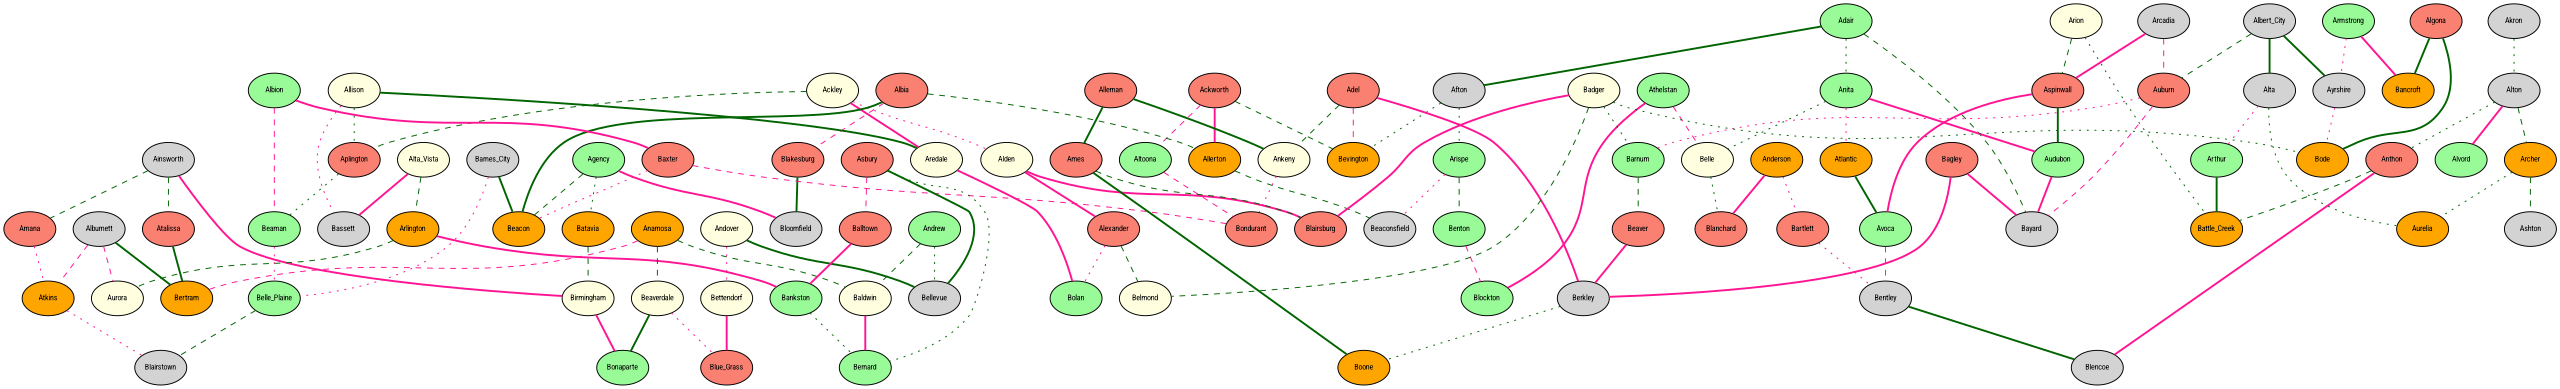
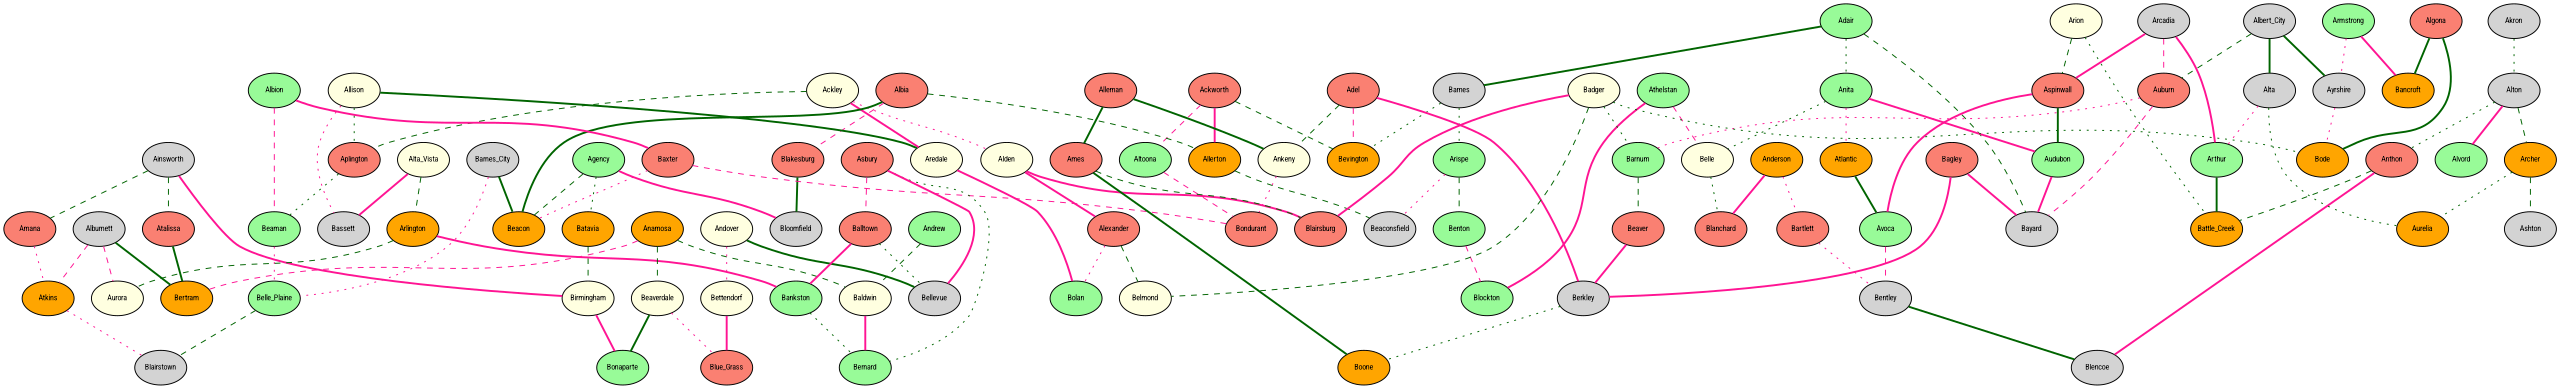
  graph {
    fontname="Roboto Condensed"
    node [fillcolor=salmon fontname="Roboto Condensed" fontsize=8 margin="0.05,0.03" style=filled]
    edge [color=darkgreen fontname="Roboto Condensed" style=bold]
    Ackley [fillcolor=lightyellow]
    Alden [fillcolor=lightyellow]
    Aplington
    Aredale [fillcolor=lightyellow]
    Alexander
    Blairsburg
    Beaman [fillcolor=palegreen]
    Bolan [fillcolor=palegreen]
    Allerton [fillcolor=orange]
    Ackworth
    Altoona [fillcolor=palegreen]
    Bevington [fillcolor=orange]
    Beaconsfield [fillcolor=lightgrey]
    Bondurant
    Adair [fillcolor=palegreen]
-   Afton [fillcolor=lightgrey]
+   Afton [fillcolor=lightgrey label=Barnes]
    Anita [fillcolor=palegreen]
    Bayard [fillcolor=lightgrey]
    Arispe [fillcolor=palegreen]
    Atlantic [fillcolor=orange]
    Audubon [fillcolor=palegreen]
    n22 [fillcolor=lightyellow label=Belle]
    Adel
    Ankeny [fillcolor=lightyellow]
    Berkley [fillcolor=lightgrey]
    Boone [fillcolor=orange]
    Benton [fillcolor=palegreen]
    Agency [fillcolor=palegreen]
    Batavia [fillcolor=orange]
    Beacon [fillcolor=orange]
    Bloomfield [fillcolor=lightgrey]
    Birmingham [fillcolor=lightyellow]
    Ainsworth [fillcolor=lightgrey]
    Amana
    Atalissa
    Atkins [fillcolor=orange]
    Bertram [fillcolor=orange]
    Beaverdale [fillcolor=lightyellow]
    Blue_Grass
    Bonaparte [fillcolor=palegreen]
    Akron [fillcolor=lightgrey]
    Alton [fillcolor=lightgrey]
    Alvord [fillcolor=palegreen]
    Anthon
    Archer [fillcolor=orange]
    Albert_City [fillcolor=lightgrey]
    Alta [fillcolor=lightgrey]
    Auburn
    Ayrshire [fillcolor=lightgrey]
    Arthur [fillcolor=palegreen]
    Aurelia [fillcolor=orange]
    Barnum [fillcolor=palegreen]
    Bode [fillcolor=orange]
    Albia
    Blakesburg
    Albion [fillcolor=palegreen]
    Baxter
    Belle_Plaine [fillcolor=palegreen]
    Alburnett [fillcolor=lightgrey]
    Aurora [fillcolor=lightyellow]
    Blairstown [fillcolor=lightgrey]
    Belmond [fillcolor=lightyellow]
    Bancroft [fillcolor=orange]
    Algona
    Alleman
    Ames
    Allison [fillcolor=lightyellow]
    Bassett [fillcolor=lightgrey]
    Battle_Creek [fillcolor=orange]
    Alta_Vista [fillcolor=lightyellow]
    Arlington [fillcolor=orange]
    Bankston [fillcolor=palegreen]
    Blencoe [fillcolor=lightgrey]
    Ashton [fillcolor=lightgrey]
    Anamosa [fillcolor=orange]
    Baldwin [fillcolor=lightyellow]
    Bernard [fillcolor=palegreen]
    Anderson [fillcolor=orange]
    Bartlett
    Blanchard
    Bentley [fillcolor=lightgrey]
    Andover [fillcolor=lightyellow]
    Bellevue [fillcolor=lightgrey]
    Bettendorf [fillcolor=lightyellow]
    Andrew [fillcolor=palegreen]
    Avoca [fillcolor=palegreen]
    Arcadia [fillcolor=lightgrey]
    Aspinwall
    Arion [fillcolor=lightyellow]
    Blockton [fillcolor=palegreen]
    Armstrong [fillcolor=palegreen]
    Asbury
    Balltown
    Athelstan [fillcolor=palegreen]
    Beaver
    Badger [fillcolor=lightyellow]
    Bagley
    Barnes_City [fillcolor=lightgrey]
    Ackley -- Alden [color=deeppink style=dotted]
    Ackley -- Aplington [style=dashed]
    Ackley -- Aredale [color=deeppink]
    Alden -- Alexander [color=deeppink]
    Alden -- Blairsburg [color=deeppink]
    Aplington -- Beaman [style=dotted]
    Aredale -- Bolan [color=deeppink]
    Alexander -- Bolan [color=deeppink style=dotted]
    Alexander -- Belmond [style=dashed]
    Beaman -- Belle_Plaine [color=deeppink style=dotted]
    Allerton -- Beaconsfield [style=dashed]
    Ackworth -- Allerton [color=deeppink]
    Ackworth -- Altoona [color=deeppink style=dashed]
    Ackworth -- Bevington [style=dashed]
    Altoona -- Bondurant [color=deeppink style=dashed]
    Adair -- Afton
    Adair -- Anita [style=dotted]
    Adair -- Bayard [style=dashed]
    Afton -- Bevington [style=dotted]
    Afton -- Arispe [style=dotted]
    Anita -- Atlantic [color=deeppink style=dotted]
    Anita -- Audubon [color=deeppink]
    Anita -- n22 [style=dotted]
    Arispe -- Beaconsfield [color=deeppink style=dotted]
    Arispe -- Benton [style=dashed]
    Atlantic -- Avoca
    Audubon -- Bayard [color=deeppink]
    n22 -- Blanchard [style=dotted]
    Adel -- Bevington [color=deeppink style=dashed]
    Adel -- Ankeny [style=dashed]
    Adel -- Berkley [color=deeppink]
    Ankeny -- Bondurant [color=deeppink style=dotted]
    Berkley -- Boone [style=dotted]
    Benton -- Blockton [color=deeppink style=dashed]
    Agency -- Batavia [style=dotted]
    Agency -- Beacon [style=dashed]
    Agency -- Bloomfield [color=deeppink]
    Batavia -- Birmingham [style=dashed]
    Birmingham -- Bonaparte [color=deeppink]
    Ainsworth -- Birmingham [color=deeppink]
    Ainsworth -- Amana [style=dashed]
    Ainsworth -- Atalissa [style=dashed]
    Amana -- Atkins [color=deeppink style=dotted]
    Atalissa -- Bertram
    Atkins -- Blairstown [color=deeppink style=dotted]
    Beaverdale -- Blue_Grass [color=deeppink style=dotted]
    Beaverdale -- Bonaparte
    Akron -- Alton [style=dotted]
    Alton -- Alvord [color=deeppink]
    Alton -- Anthon [style=dotted]
    Alton -- Archer [style=dashed]
    Anthon -- Battle_Creek [style=dashed]
    Anthon -- Blencoe [color=deeppink]
    Archer -- Aurelia [style=dotted]
    Archer -- Ashton [style=dashed]
    Albert_City -- Alta
    Albert_City -- Auburn [style=dashed]
    Albert_City -- Ayrshire
    Alta -- Arthur [color=deeppink style=dotted]
    Alta -- Aurelia [style=dotted]
    Auburn -- Bayard [color=deeppink style=dashed]
    Auburn -- Barnum [color=deeppink style=dotted]
    Ayrshire -- Bode [color=deeppink style=dotted]
    Arthur -- Battle_Creek
    Barnum -- Beaver [style=dashed]
    Albia -- Allerton [style=dashed]
    Albia -- Beacon
    Albia -- Blakesburg [color=deeppink style=dashed]
    Blakesburg -- Bloomfield
    Albion -- Beaman [color=deeppink style=dashed]
    Albion -- Baxter [color=deeppink]
    Baxter -- Bondurant [color=deeppink style=dashed]
    Baxter -- Beacon [color=deeppink style=dotted]
    Belle_Plaine -- Blairstown [style=dashed]
    Alburnett -- Atkins [color=deeppink style=dashed]
    Alburnett -- Bertram
    Alburnett -- Aurora [color=deeppink style=dashed]
    Algona -- Bode
    Algona -- Bancroft
    Alleman -- Ankeny
    Alleman -- Ames
    Ames -- Blairsburg [style=dashed]
    Ames -- Boone
    Allison -- Aplington [style=dotted]
    Allison -- Aredale
    Allison -- Bassett [color=deeppink style=dotted]
    Alta_Vista -- Bassett [color=deeppink]
    Alta_Vista -- Arlington [style=dashed]
    Arlington -- Aurora [style=dashed]
    Arlington -- Bankston [color=deeppink]
    Bankston -- Bernard [style=dotted]
    Anamosa -- Bertram [color=deeppink style=dashed]
    Anamosa -- Beaverdale [style=dashed]
    Anamosa -- Baldwin [style=dashed]
    Baldwin -- Bernard [color=deeppink]
    Anderson -- Bartlett [color=deeppink style=dotted]
    Anderson -- Blanchard [color=deeppink]
    Bartlett -- Bentley [color=deeppink style=dotted]
    Bentley -- Blencoe
    Andover -- Bellevue
    Andover -- Bettendorf [color=deeppink style=dotted]
    Bettendorf -- Blue_Grass [color=deeppink]
    Andrew -- Baldwin [style=dashed]
-   Andrew -- Bellevue [style=dotted]
+   Balltown -- Bellevue [style=dotted]
    Avoca -- Bentley [color=deeppink style=dashed]
    Arcadia -- Auburn [color=deeppink style=dashed]
+   Arcadia -- Arthur [color=deeppink]
    Arcadia -- Aspinwall [color=deeppink]
    Aspinwall -- Audubon
    Aspinwall -- Avoca [color=deeppink]
    Arion -- Battle_Creek [style=dotted]
    Arion -- Aspinwall [style=dashed]
    Armstrong -- Ayrshire [color=deeppink style=dotted]
    Armstrong -- Bancroft [color=deeppink]
    Asbury -- Bernard [style=dotted]
-   Asbury -- Bellevue
+   Asbury -- Bellevue [color=deeppink]
    Asbury -- Balltown [color=deeppink style=dashed]
    Balltown -- Bankston [color=deeppink]
    Athelstan -- n22 [color=deeppink style=dashed]
    Athelstan -- Blockton [color=deeppink]
    Beaver -- Berkley [color=deeppink]
    Badger -- Blairsburg [color=deeppink]
    Badger -- Barnum [style=dotted]
    Badger -- Bode [style=dotted]
    Badger -- Belmond [style=dashed]
    Bagley -- Bayard [color=deeppink]
    Bagley -- Berkley [color=deeppink]
    Barnes_City -- Beacon
    Barnes_City -- Belle_Plaine [color=deeppink style=dotted]
  }
